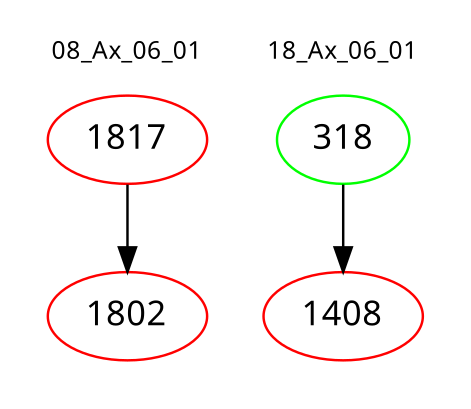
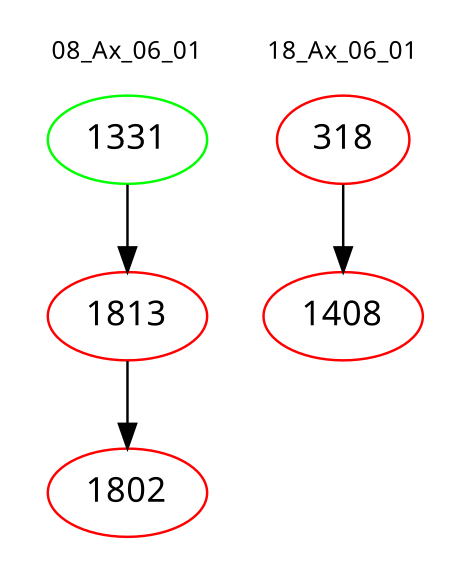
  digraph {
    fontname="Noto Sans"
    node [color=red fontname="Noto Sans"]
    edge [color=black fontname="Noto Sans"]
-   n2 [label=1817]
+   n1 [color=green label=1331]
+   n2 [label=1813]
    n3 [label=1802]
-   n4 [color=green label=318]
+   n4 [label=318]
    n5 [label=1408]
    subgraph cluster_1 {
      color=white
      fontsize=10
      label="08_Ax_06_01"
+     n1
      n2
      n3
    }
    subgraph cluster_2 {
      color=white
      fontsize=10
      label="18_Ax_06_01"
      n4
      n5
    }
+   n1 -> n2
    n2 -> n3
    n4 -> n5
  }
